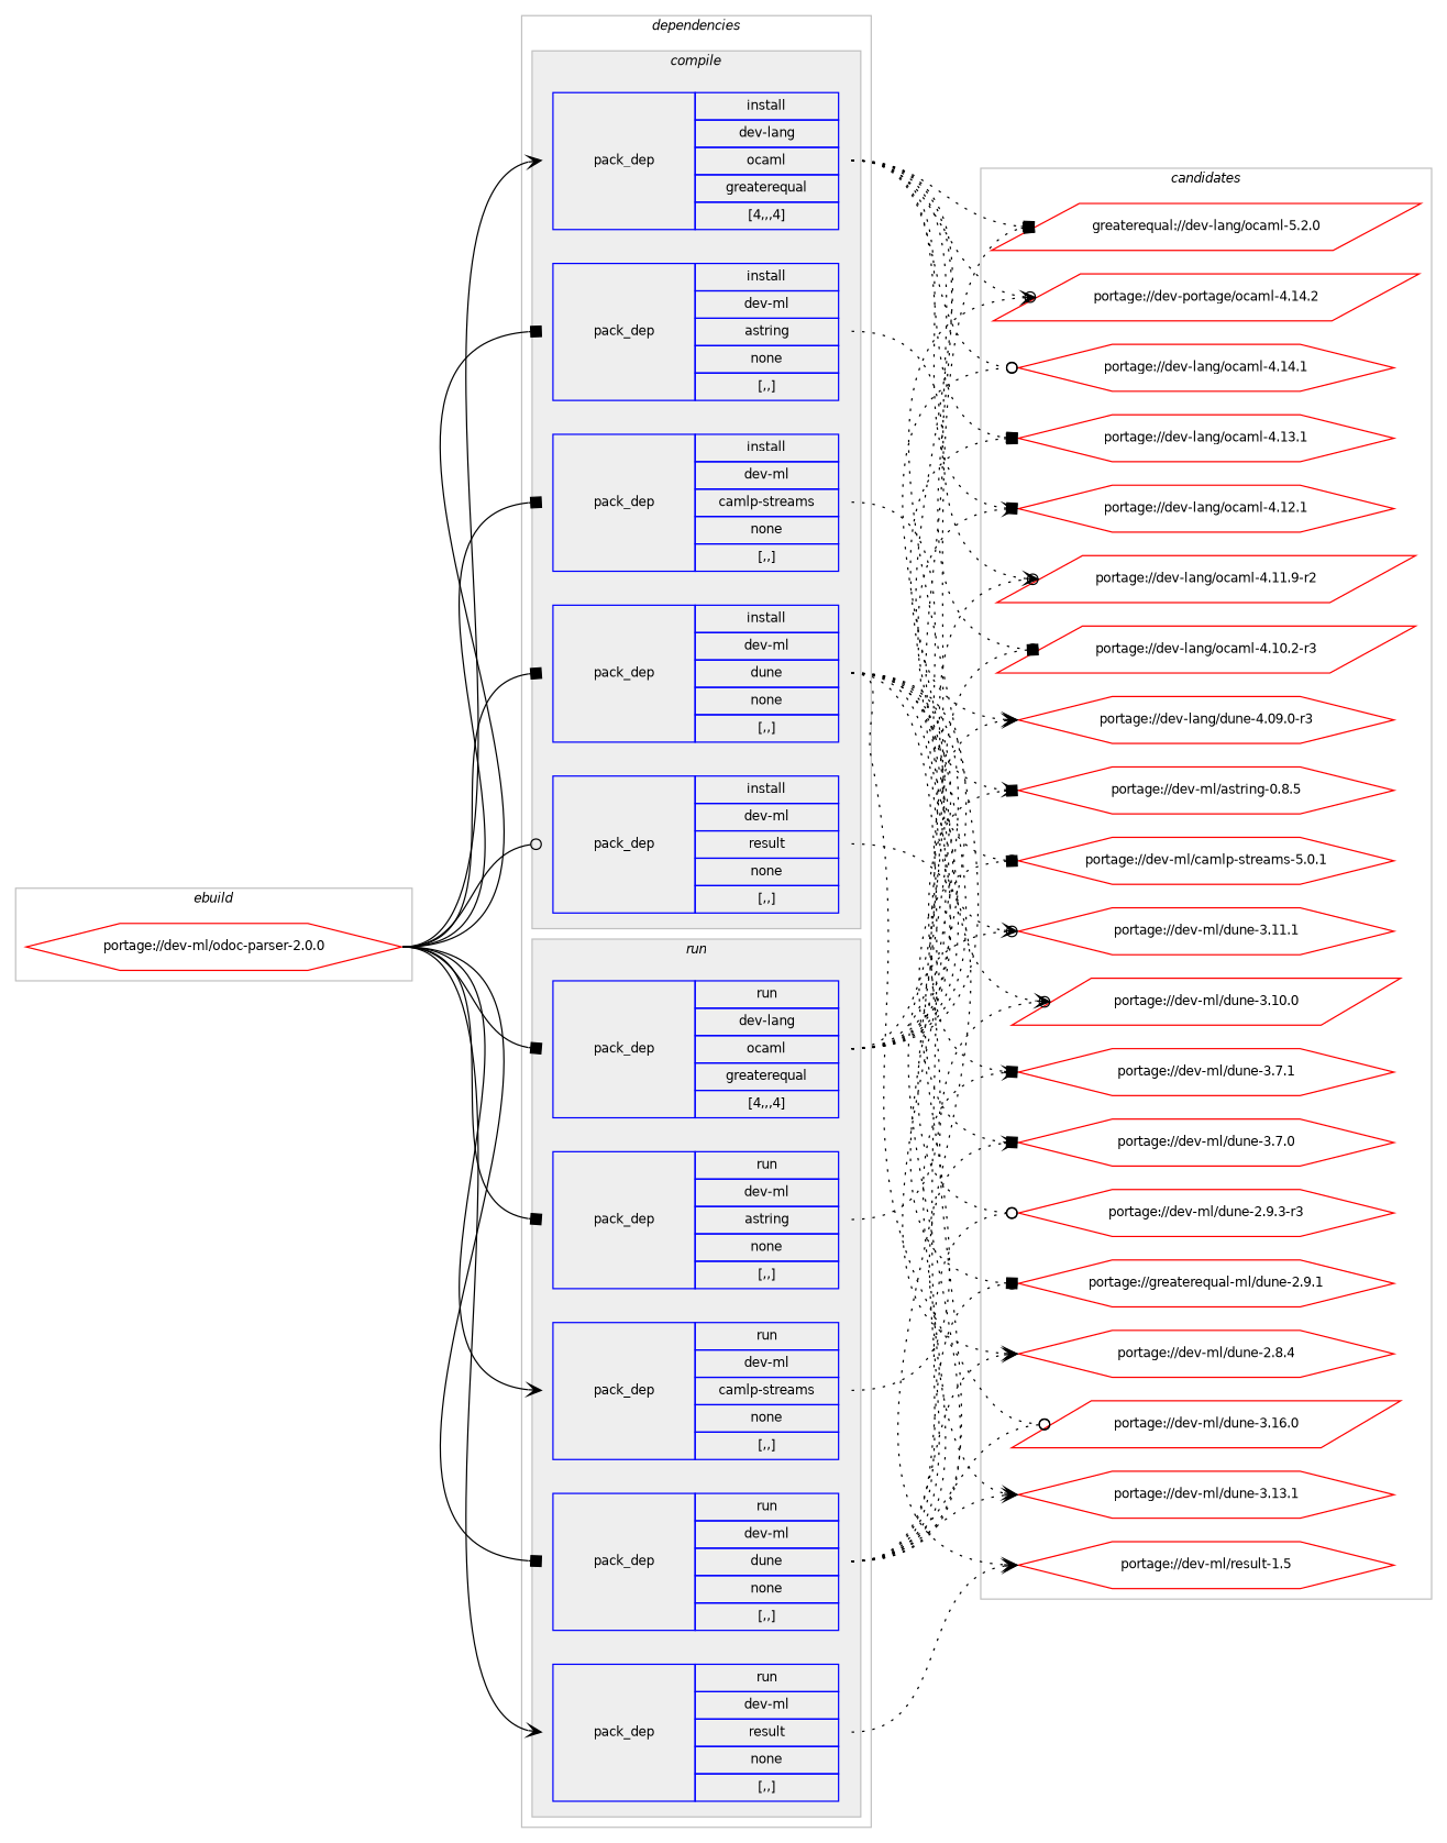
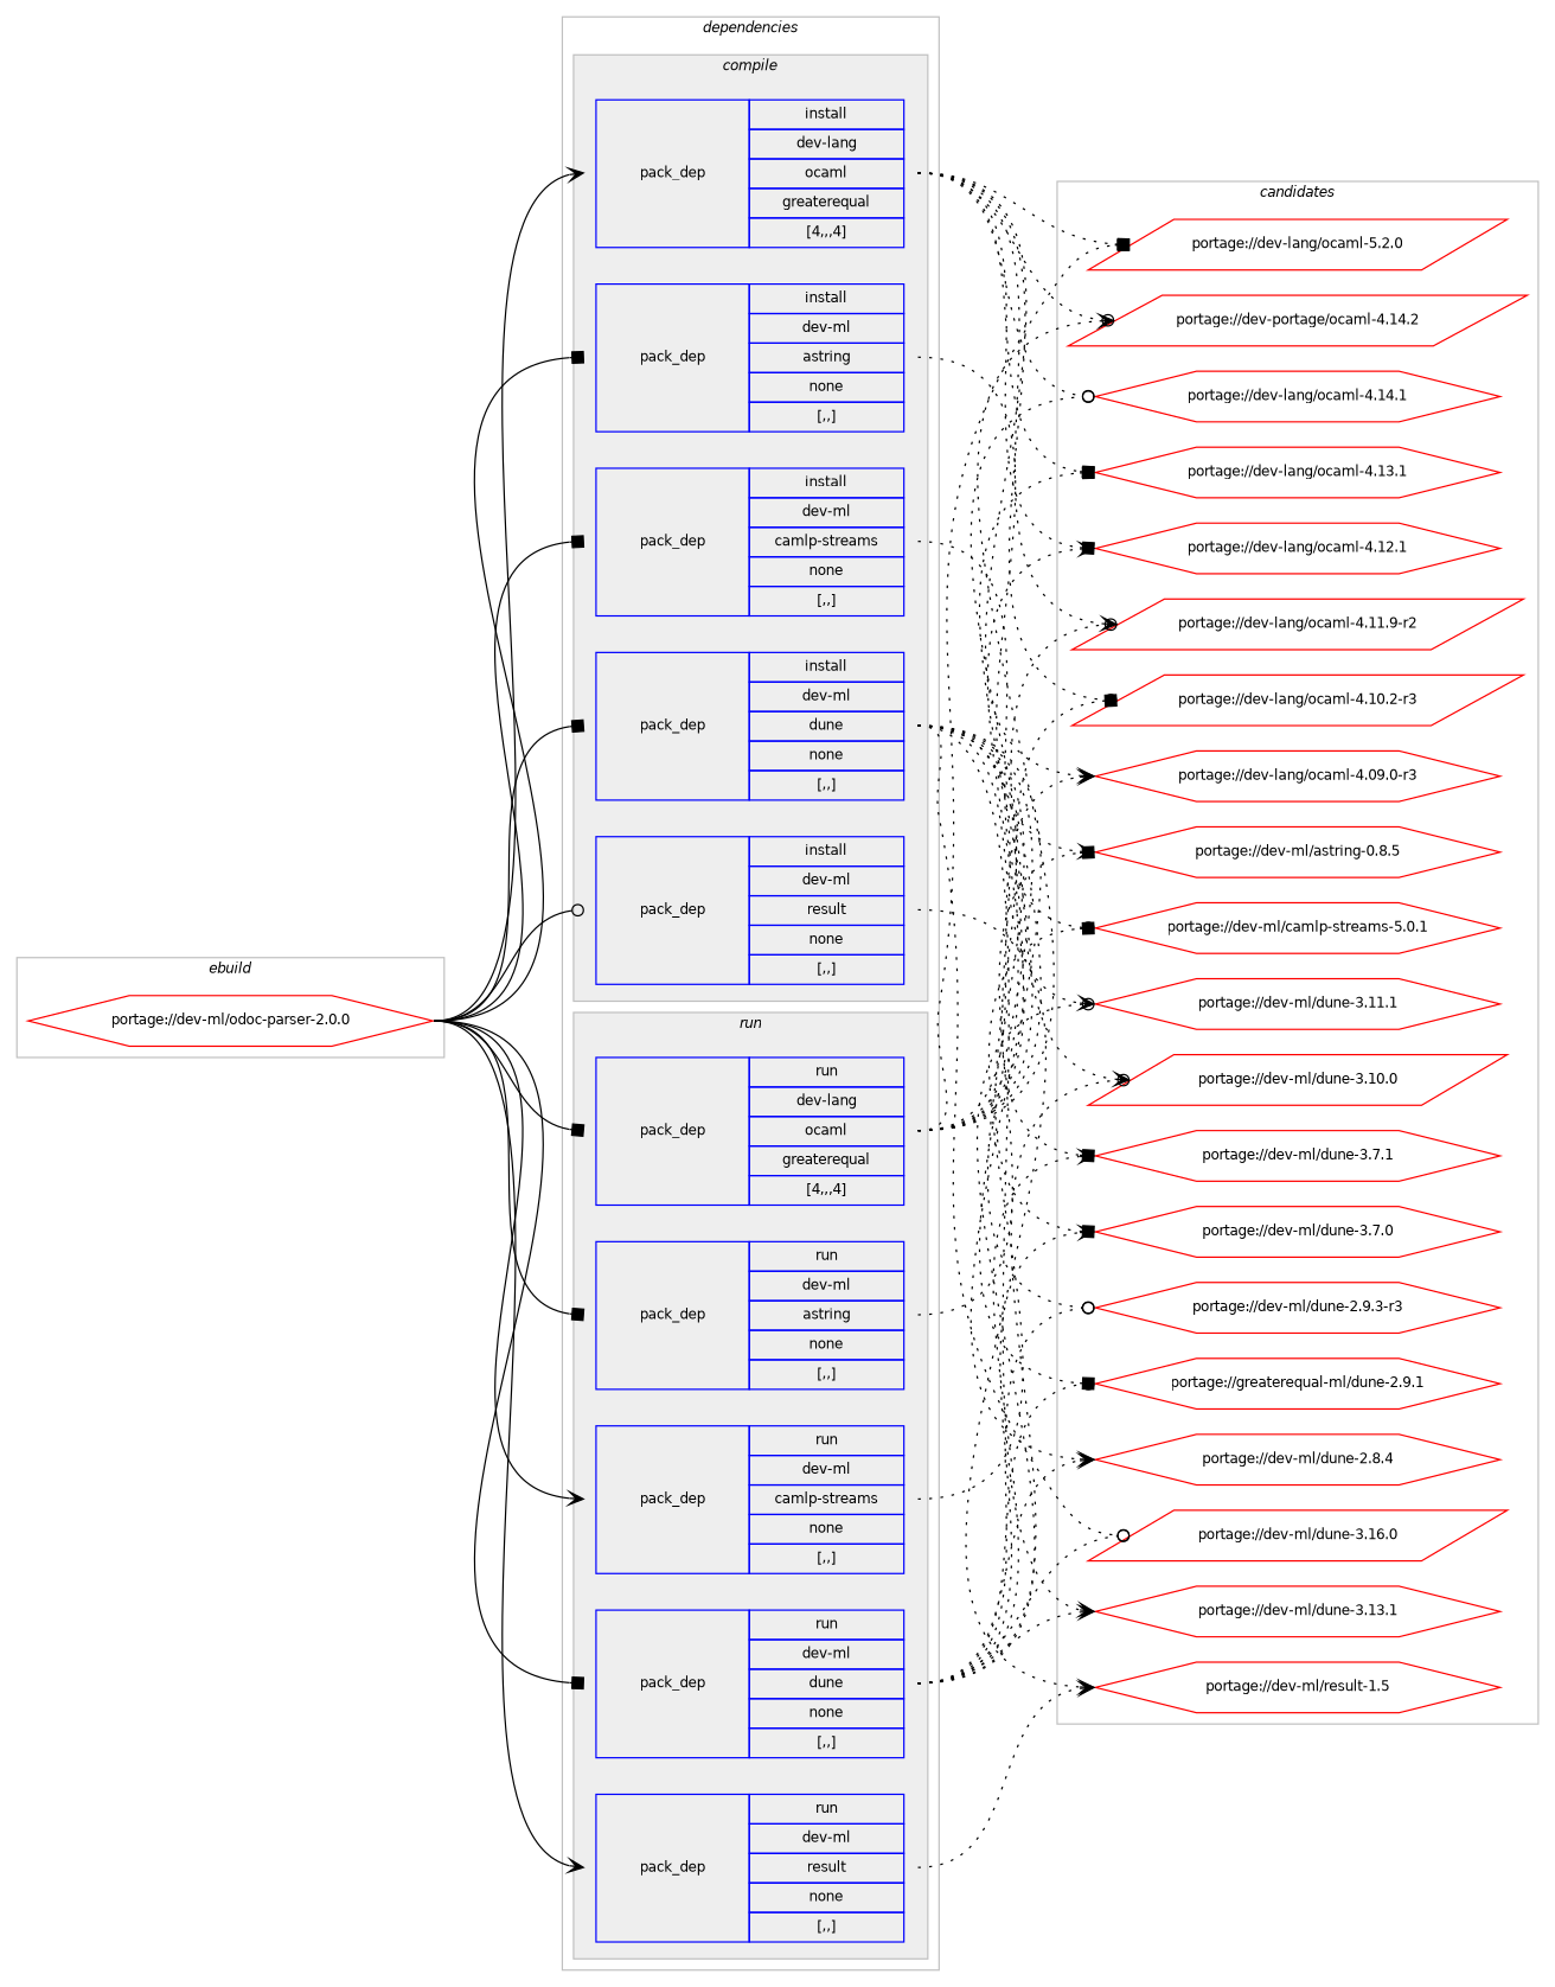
  digraph {
    compound=true
    concentrate=true
    fontname=Helvetica
    fontsize=10
    newrank=true
    rankdir=LR
    ranksep=1.5
    node [color=red fontname=Helvetica fontsize=10 shape=hexagon]
    edge [arrowhead=vee headport=w style=dotted tailport=e weight=100]
    n1 [label="portage://dev-ml/odoc-parser-2.0.0" width=4]
    n2 [color=blue label=<<TABLE BORDER="0" CELLBORDER="1" CELLSPACING="0" CELLPADDING="4" WIDTH="220"><TR><TD ROWSPAN="6" CELLPADDING="30">pack_dep</TD></TR><TR><TD WIDTH="110">install</TD></TR><TR><TD>dev-lang</TD></TR><TR><TD>ocaml</TD></TR><TR><TD>greaterequal</TD></TR><TR><TD>[4,,,4]</TD></TR></TABLE>> shape=none]
    n3 [color=blue label=<<TABLE BORDER="0" CELLBORDER="1" CELLSPACING="0" CELLPADDING="4" WIDTH="220"><TR><TD ROWSPAN="6" CELLPADDING="30">pack_dep</TD></TR><TR><TD WIDTH="110">install</TD></TR><TR><TD>dev-ml</TD></TR><TR><TD>astring</TD></TR><TR><TD>none</TD></TR><TR><TD>[,,]</TD></TR></TABLE>> shape=none]
    n4 [color=blue label=<<TABLE BORDER="0" CELLBORDER="1" CELLSPACING="0" CELLPADDING="4" WIDTH="220"><TR><TD ROWSPAN="6" CELLPADDING="30">pack_dep</TD></TR><TR><TD WIDTH="110">install</TD></TR><TR><TD>dev-ml</TD></TR><TR><TD>camlp-streams</TD></TR><TR><TD>none</TD></TR><TR><TD>[,,]</TD></TR></TABLE>> shape=none]
    n5 [color=blue label=<<TABLE BORDER="0" CELLBORDER="1" CELLSPACING="0" CELLPADDING="4" WIDTH="220"><TR><TD ROWSPAN="6" CELLPADDING="30">pack_dep</TD></TR><TR><TD WIDTH="110">install</TD></TR><TR><TD>dev-ml</TD></TR><TR><TD>dune</TD></TR><TR><TD>none</TD></TR><TR><TD>[,,]</TD></TR></TABLE>> shape=none]
    n6 [color=blue label=<<TABLE BORDER="0" CELLBORDER="1" CELLSPACING="0" CELLPADDING="4" WIDTH="220"><TR><TD ROWSPAN="6" CELLPADDING="30">pack_dep</TD></TR><TR><TD WIDTH="110">install</TD></TR><TR><TD>dev-ml</TD></TR><TR><TD>result</TD></TR><TR><TD>none</TD></TR><TR><TD>[,,]</TD></TR></TABLE>> shape=none]
    n7 [color=blue label=<<TABLE BORDER="0" CELLBORDER="1" CELLSPACING="0" CELLPADDING="4" WIDTH="220"><TR><TD ROWSPAN="6" CELLPADDING="30">pack_dep</TD></TR><TR><TD WIDTH="110">run</TD></TR><TR><TD>dev-lang</TD></TR><TR><TD>ocaml</TD></TR><TR><TD>greaterequal</TD></TR><TR><TD>[4,,,4]</TD></TR></TABLE>> shape=none]
    n8 [color=blue label=<<TABLE BORDER="0" CELLBORDER="1" CELLSPACING="0" CELLPADDING="4" WIDTH="220"><TR><TD ROWSPAN="6" CELLPADDING="30">pack_dep</TD></TR><TR><TD WIDTH="110">run</TD></TR><TR><TD>dev-ml</TD></TR><TR><TD>astring</TD></TR><TR><TD>none</TD></TR><TR><TD>[,,]</TD></TR></TABLE>> shape=none]
    n9 [color=blue label=<<TABLE BORDER="0" CELLBORDER="1" CELLSPACING="0" CELLPADDING="4" WIDTH="220"><TR><TD ROWSPAN="6" CELLPADDING="30">pack_dep</TD></TR><TR><TD WIDTH="110">run</TD></TR><TR><TD>dev-ml</TD></TR><TR><TD>camlp-streams</TD></TR><TR><TD>none</TD></TR><TR><TD>[,,]</TD></TR></TABLE>> shape=none]
    n10 [color=blue label=<<TABLE BORDER="0" CELLBORDER="1" CELLSPACING="0" CELLPADDING="4" WIDTH="220"><TR><TD ROWSPAN="6" CELLPADDING="30">pack_dep</TD></TR><TR><TD WIDTH="110">run</TD></TR><TR><TD>dev-ml</TD></TR><TR><TD>dune</TD></TR><TR><TD>none</TD></TR><TR><TD>[,,]</TD></TR></TABLE>> shape=none]
    n11 [color=blue label=<<TABLE BORDER="0" CELLBORDER="1" CELLSPACING="0" CELLPADDING="4" WIDTH="220"><TR><TD ROWSPAN="6" CELLPADDING="30">pack_dep</TD></TR><TR><TD WIDTH="110">run</TD></TR><TR><TD>dev-ml</TD></TR><TR><TD>result</TD></TR><TR><TD>none</TD></TR><TR><TD>[,,]</TD></TR></TABLE>> shape=none]
-   n12 [label="greaterequal://dev-lang/ocaml-5.2.0" shape=parallelogram width=4]
+   n12 [label="portage://dev-lang/ocaml-5.2.0" shape=parallelogram width=4]
    n13 [label="portage://dev-portage/ocaml-4.14.2" shape=parallelogram width=4]
    n14 [label="portage://dev-lang/ocaml-4.14.1" width=4]
    n15 [label="portage://dev-lang/ocaml-4.13.1" width=4]
    n16 [label="portage://dev-lang/ocaml-4.12.1" width=4]
    n17 [label="portage://dev-lang/ocaml-4.11.9-r2" shape=parallelogram width=4]
    n18 [label="portage://dev-lang/ocaml-4.10.2-r3" shape=parallelogram width=4]
-   n19 [label="portage://dev-lang/dune-4.09.0-r3" width=4]
+   n19 [label="portage://dev-lang/ocaml-4.09.0-r3" width=4]
    n20 [label="portage://dev-ml/astring-0.8.5" width=4]
    n21 [label="portage://dev-ml/camlp-streams-5.0.1" width=4]
    n22 [label="portage://dev-ml/dune-3.16.0" shape=parallelogram width=4]
    n23 [label="portage://dev-ml/dune-3.13.1" width=4]
    n24 [label="portage://dev-ml/dune-3.11.1" width=4]
    n25 [label="portage://dev-ml/dune-3.10.0" shape=parallelogram width=4]
    n26 [label="portage://dev-ml/dune-3.7.1" width=4]
    n27 [label="portage://dev-ml/dune-3.7.0" width=4]
    n28 [label="portage://dev-ml/dune-2.9.3-r3" width=4]
    n29 [label="portage://greaterequal-ml/dune-2.9.1" width=4]
    n30 [label="portage://dev-ml/dune-2.8.4" width=4]
    n31 [label="portage://dev-ml/result-1.5" width=4]
    subgraph cluster_1 {
      color=gray
      label=<<i>ebuild</i>>
      n1
    }
    subgraph cluster_2 {
      color=gray
      label=<<i>dependencies</i>>
      subgraph cluster_3 {
        color=gray
        fillcolor="#eeeeee"
        label=<<i>compile</i>>
        style=filled
        subgraph sub_4 {
          color=gray
          fillcolor="#eeeeee"
          label=<<i>compile</i>>
          style=filled
          n2
        }
        subgraph sub_5 {
          color=gray
          fillcolor="#eeeeee"
          label=<<i>compile</i>>
          style=filled
          n3
        }
        subgraph sub_6 {
          color=gray
          fillcolor="#eeeeee"
          label=<<i>compile</i>>
          style=filled
          n4
        }
        subgraph sub_7 {
          color=gray
          fillcolor="#eeeeee"
          label=<<i>compile</i>>
          style=filled
          n5
        }
        subgraph sub_8 {
          color=gray
          fillcolor="#eeeeee"
          label=<<i>compile</i>>
          style=filled
          n6
        }
      }
      subgraph cluster_9 {
        color=gray
        fillcolor="#eeeeee"
        label=<<i>compile and run</i>>
        style=filled
      }
      subgraph cluster_10 {
        color=gray
        fillcolor="#eeeeee"
        label=<<i>run</i>>
        style=filled
        subgraph sub_11 {
          color=gray
          fillcolor="#eeeeee"
          label=<<i>run</i>>
          style=filled
          n7
        }
        subgraph sub_12 {
          color=gray
          fillcolor="#eeeeee"
          label=<<i>run</i>>
          style=filled
          n8
        }
        subgraph sub_13 {
          color=gray
          fillcolor="#eeeeee"
          label=<<i>run</i>>
          style=filled
          n9
        }
        subgraph sub_14 {
          color=gray
          fillcolor="#eeeeee"
          label=<<i>run</i>>
          style=filled
          n10
        }
        subgraph sub_15 {
          color=gray
          fillcolor="#eeeeee"
          label=<<i>run</i>>
          style=filled
          n11
        }
      }
    }
    subgraph cluster_16 {
      color=gray
      label=<<i>candidates</i>>
      rank=same
      subgraph sub_17 {
        color=black
        label=<<i>candidates</i>>
        nodesep=1
        rank=same
        n12
        n13
        n14
        n15
        n16
        n17
        n18
        n19
      }
      subgraph sub_18 {
        color=black
        label=<<i>candidates</i>>
        nodesep=1
        rank=same
        n20
      }
      subgraph sub_19 {
        color=black
        label=<<i>candidates</i>>
        nodesep=1
        rank=same
        n21
      }
      subgraph sub_20 {
        color=black
        label=<<i>candidates</i>>
        nodesep=1
        rank=same
        n22
        n23
        n24
        n25
        n26
        n27
        n28
        n29
        n30
      }
      subgraph sub_21 {
        color=black
        label=<<i>candidates</i>>
        nodesep=1
        rank=same
        n31
      }
      subgraph sub_22 {
        color=black
        label=<<i>candidates</i>>
        nodesep=1
        rank=same
        n12
        n13
        n14
        n15
        n16
        n17
        n18
        n19
      }
      subgraph sub_23 {
        color=black
        label=<<i>candidates</i>>
        nodesep=1
        rank=same
        n20
      }
      subgraph sub_24 {
        color=black
        label=<<i>candidates</i>>
        nodesep=1
        rank=same
        n21
      }
      subgraph sub_25 {
        color=black
        label=<<i>candidates</i>>
        nodesep=1
        rank=same
        n22
        n23
        n24
        n25
        n26
        n27
        n28
        n29
        n30
      }
      subgraph sub_26 {
        color=black
        label=<<i>candidates</i>>
        nodesep=1
        rank=same
        n31
      }
    }
    n1 -> n2 [style=solid weight=20]
    n1 -> n3 [arrowhead=box style=solid weight=20]
    n1 -> n4 [arrowhead=box style=solid weight=20]
    n1 -> n5 [arrowhead=box style=solid weight=20]
    n1 -> n6 [arrowhead=odot style=solid weight=20]
    n1 -> n7 [arrowhead=box style=solid weight=20]
    n1 -> n8 [arrowhead=box style=solid weight=20]
    n1 -> n9 [style=solid weight=20]
    n1 -> n10 [arrowhead=box style=solid weight=20]
    n1 -> n11 [style=solid weight=20]
    n2 -> n12 [arrowhead=box]
    n2 -> n13 [arrowhead=odot]
    n2 -> n14 [arrowhead=odot]
    n2 -> n15 [arrowhead=box]
    n2 -> n16 [arrowhead=box]
    n2 -> n17
    n2 -> n18 [arrowhead=odot]
    n2 -> n19
    n3 -> n20
    n4 -> n21 [arrowhead=odot]
    n5 -> n22 [arrowhead=odot]
    n5 -> n23
    n5 -> n24
    n5 -> n25
    n5 -> n26 [arrowhead=box]
    n5 -> n27 [arrowhead=box]
    n5 -> n28 [arrowhead=odot]
    n5 -> n29 [arrowhead=box]
    n5 -> n30
    n6 -> n31
    n7 -> n12 [arrowhead=box]
    n7 -> n13
    n7 -> n14 [arrowhead=odot]
    n7 -> n15 [arrowhead=box]
    n7 -> n16
    n7 -> n17 [arrowhead=odot]
    n7 -> n18 [arrowhead=box]
    n7 -> n19
    n8 -> n20 [arrowhead=box]
    n9 -> n21 [arrowhead=box]
    n10 -> n22 [arrowhead=odot]
    n10 -> n23
    n10 -> n24 [arrowhead=odot]
    n10 -> n25 [arrowhead=odot]
    n10 -> n26
    n10 -> n27
    n10 -> n28 [arrowhead=odot]
    n10 -> n29 [arrowhead=odot]
    n10 -> n30
    n11 -> n31
  }
